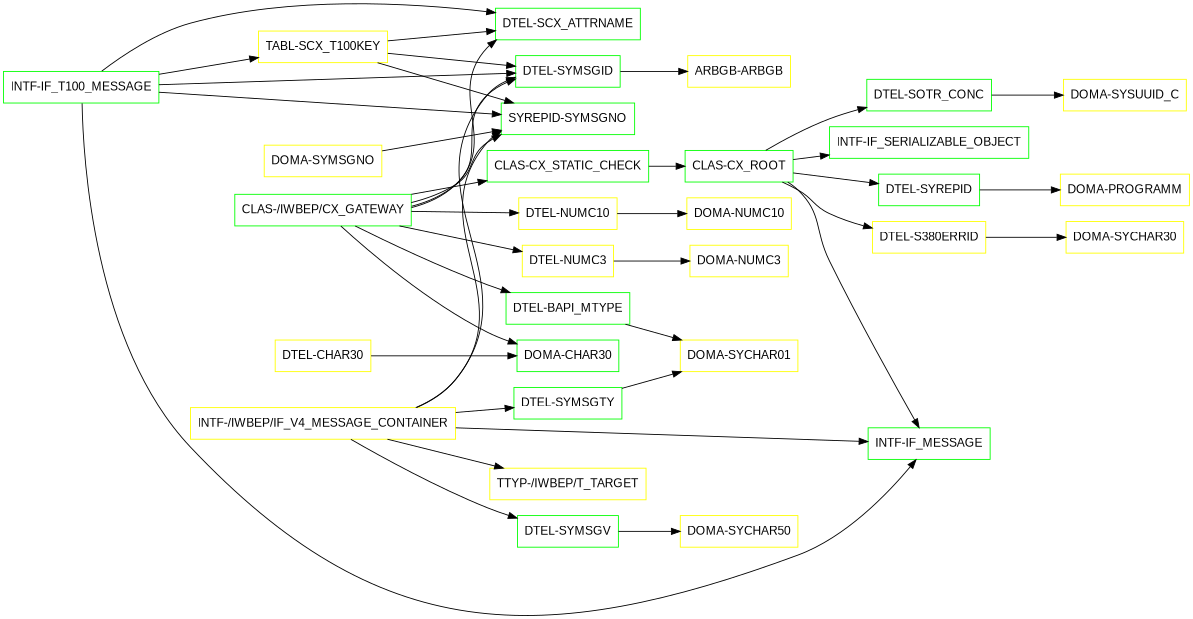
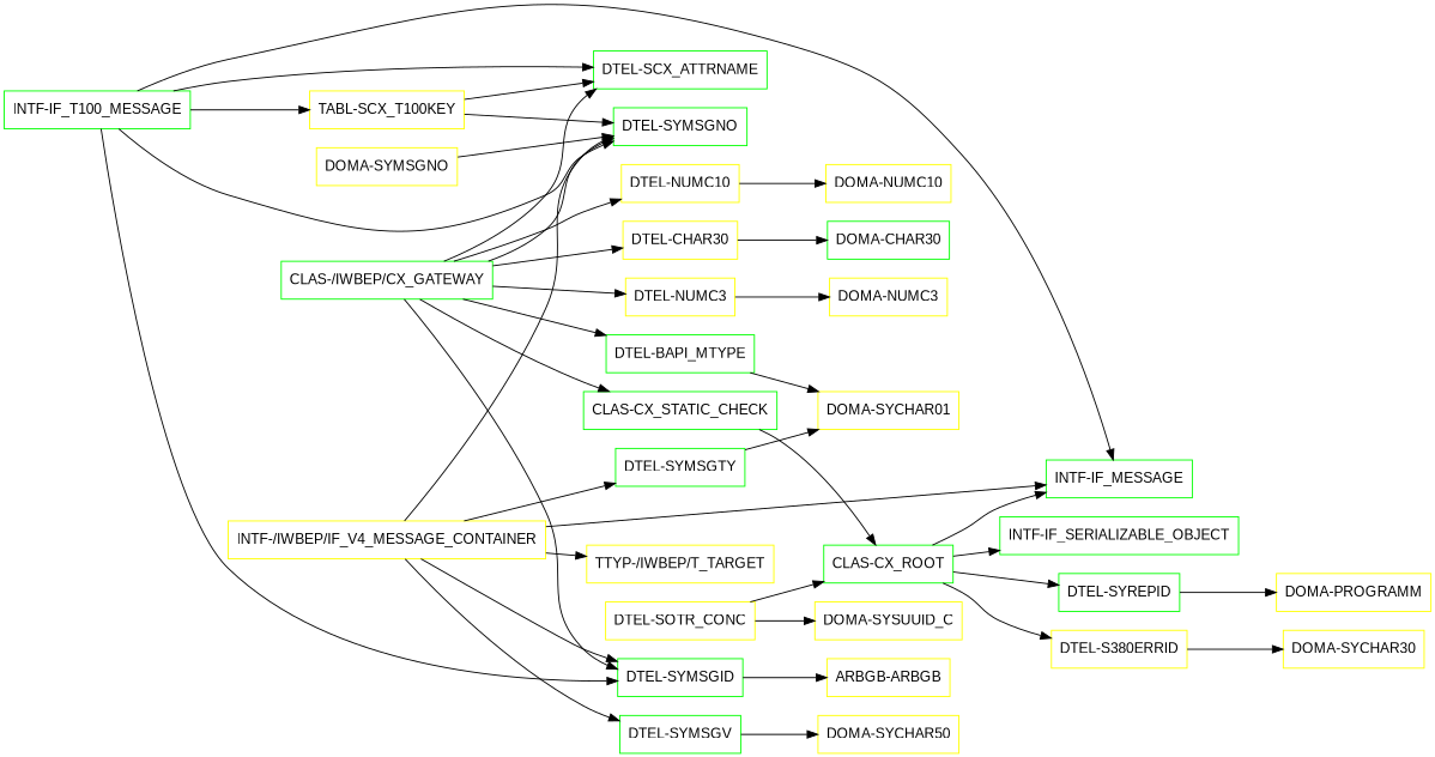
  digraph {
    fontname="Liberation Sans"
    rankdir=LR
    node [color=yellow fontname="Liberation Sans" shape=box]
    edge [fontname="Liberation Sans"]
    "CLAS-/IWBEP/CX_GATEWAY" [color=green]
-   "DTEL-SYMSGNO" [color=green label="SYREPID-SYMSGNO"]
+   "DTEL-SYMSGNO" [color=green]
    "DTEL-SYMSGID" [color=green]
    "DTEL-SCX_ATTRNAME" [color=green]
    "CLAS-CX_STATIC_CHECK" [color=green]
    "DTEL-BAPI_MTYPE" [color=green]
    "DTEL-NUMC10"
    "DTEL-NUMC3"
    "DTEL-CHAR30"
    "INTF-/IWBEP/IF_V4_MESSAGE_CONTAINER"
    "INTF-IF_MESSAGE" [color=green]
    "TTYP-/IWBEP/T_TARGET"
    "DTEL-SYMSGV" [color=green]
    "DTEL-SYMSGTY" [color=green]
    n15 [label="ARBGB-ARBGB"]
    "INTF-IF_T100_MESSAGE" [color=green]
    "TABL-SCX_T100KEY"
    "CLAS-CX_ROOT" [color=green]
    "DOMA-SYCHAR01"
    "DOMA-NUMC10"
    "DOMA-NUMC3"
    "DOMA-CHAR30" [color=green]
    "DOMA-SYCHAR50"
    "DOMA-SYMSGNO"
    "INTF-IF_SERIALIZABLE_OBJECT" [color=green]
    "DTEL-SYREPID" [color=green]
    "DTEL-S380ERRID"
-   "DTEL-SOTR_CONC" [color=green]
+   "DTEL-SOTR_CONC"
    "DOMA-PROGRAMM"
    "DOMA-SYCHAR30"
    "DOMA-SYSUUID_C"
    "CLAS-/IWBEP/CX_GATEWAY" -> "DTEL-SYMSGNO"
    "CLAS-/IWBEP/CX_GATEWAY" -> "DTEL-SYMSGID"
    "CLAS-/IWBEP/CX_GATEWAY" -> "DTEL-SCX_ATTRNAME"
    "CLAS-/IWBEP/CX_GATEWAY" -> "CLAS-CX_STATIC_CHECK"
    "CLAS-/IWBEP/CX_GATEWAY" -> "DTEL-BAPI_MTYPE"
    "CLAS-/IWBEP/CX_GATEWAY" -> "DTEL-NUMC10"
    "CLAS-/IWBEP/CX_GATEWAY" -> "DTEL-NUMC3"
-   "CLAS-/IWBEP/CX_GATEWAY" -> "DOMA-CHAR30"
+   "CLAS-/IWBEP/CX_GATEWAY" -> "DTEL-CHAR30"
    "DTEL-SYMSGID" -> n15
    "CLAS-CX_STATIC_CHECK" -> "CLAS-CX_ROOT"
    "DTEL-BAPI_MTYPE" -> "DOMA-SYCHAR01"
    "DTEL-NUMC10" -> "DOMA-NUMC10"
    "DTEL-NUMC3" -> "DOMA-NUMC3"
    "DTEL-CHAR30" -> "DOMA-CHAR30"
    "INTF-/IWBEP/IF_V4_MESSAGE_CONTAINER" -> "DTEL-SYMSGNO"
    "INTF-/IWBEP/IF_V4_MESSAGE_CONTAINER" -> "DTEL-SYMSGID"
    "INTF-/IWBEP/IF_V4_MESSAGE_CONTAINER" -> "INTF-IF_MESSAGE"
    "INTF-/IWBEP/IF_V4_MESSAGE_CONTAINER" -> "TTYP-/IWBEP/T_TARGET"
    "INTF-/IWBEP/IF_V4_MESSAGE_CONTAINER" -> "DTEL-SYMSGV"
    "INTF-/IWBEP/IF_V4_MESSAGE_CONTAINER" -> "DTEL-SYMSGTY"
    "DTEL-SYMSGV" -> "DOMA-SYCHAR50"
    "DTEL-SYMSGTY" -> "DOMA-SYCHAR01"
    "INTF-IF_T100_MESSAGE" -> "DTEL-SYMSGNO"
    "INTF-IF_T100_MESSAGE" -> "DTEL-SYMSGID"
    "INTF-IF_T100_MESSAGE" -> "DTEL-SCX_ATTRNAME"
    "INTF-IF_T100_MESSAGE" -> "INTF-IF_MESSAGE"
    "INTF-IF_T100_MESSAGE" -> "TABL-SCX_T100KEY"
    "TABL-SCX_T100KEY" -> "DTEL-SYMSGNO"
-   "TABL-SCX_T100KEY" -> "DTEL-SYMSGID"
    "TABL-SCX_T100KEY" -> "DTEL-SCX_ATTRNAME"
    "CLAS-CX_ROOT" -> "INTF-IF_MESSAGE"
    "CLAS-CX_ROOT" -> "INTF-IF_SERIALIZABLE_OBJECT"
    "CLAS-CX_ROOT" -> "DTEL-SYREPID"
    "CLAS-CX_ROOT" -> "DTEL-S380ERRID"
-   "CLAS-CX_ROOT" -> "DTEL-SOTR_CONC"
+   "DTEL-SOTR_CONC" -> "CLAS-CX_ROOT"
    "DOMA-SYMSGNO" -> "DTEL-SYMSGNO"
    "DTEL-SYREPID" -> "DOMA-PROGRAMM"
    "DTEL-S380ERRID" -> "DOMA-SYCHAR30"
    "DTEL-SOTR_CONC" -> "DOMA-SYSUUID_C"
  }
